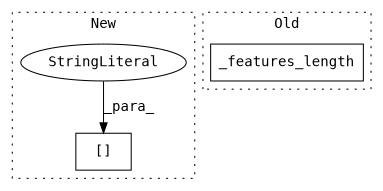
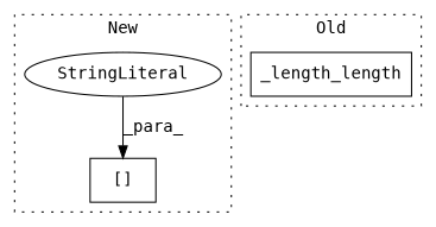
  digraph {
    fontname="DejaVu Sans Mono"
    node [shape=box fontname="DejaVu Sans Mono"]
    n1 [a=2 l="7,1" label="[]" s="2894,2909"]
    n2 [a=45 l=8 label=StringLiteral s=2901 shape=ellipse]
-   n3 [a=32 l="17,1" label=_features_length s="2657,2682"]
+   n3 [a=32 l="17,1" label=_length_length s="2657,2682"]
    subgraph cluster_1 {
      label=New
      style=dotted
      n1
      n2
    }
    subgraph cluster_2 {
      label=Old
      style=dotted
      n3
    }
    n2 -> n1 [label=_para_ fontname="DejaVu Sans Mono"]
  }
